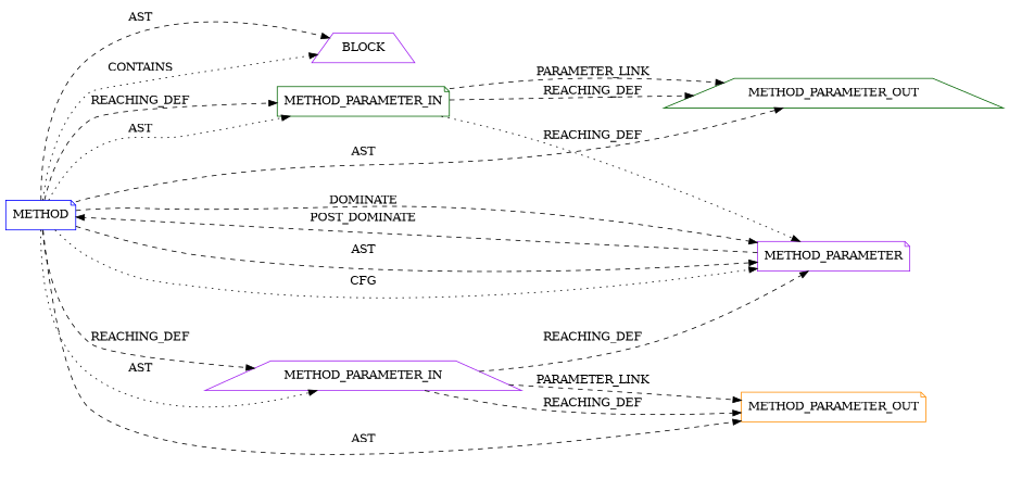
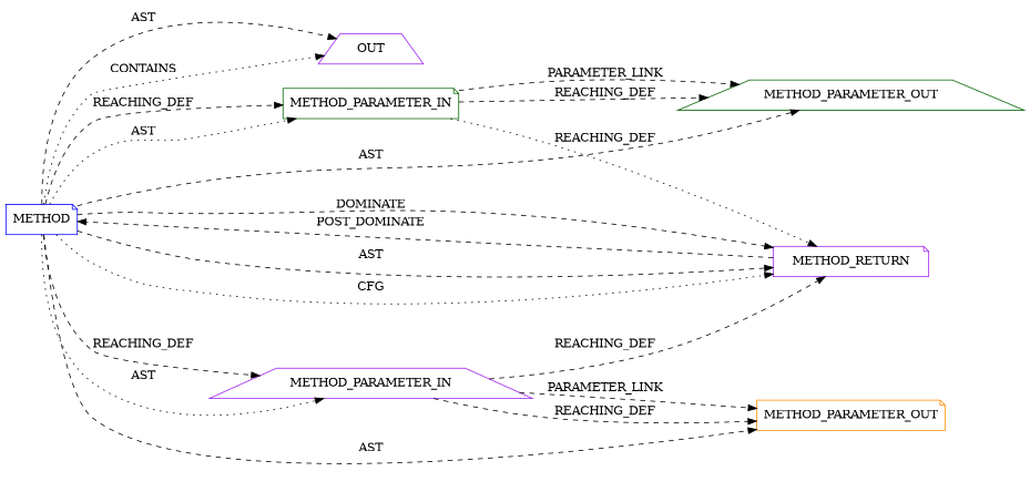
  digraph {
    rankdir=LR
    node [CODE="<empty>" ORDER=1 TYPE_FULL_NAME=ANY color=purple shape=note EVALUATION_STRATEGY=BY_VALUE IS_VARIADIC=false]
    edge [style=dashed]
-   n1 [ARGUMENT_INDEX=1 label=BLOCK shape=trapezium EVALUATION_STRATEGY="" IS_VARIADIC=""]
+   n1 [ARGUMENT_INDEX=1 label=OUT shape=trapezium EVALUATION_STRATEGY="" IS_VARIADIC=""]
    n2 [CODE=p1 INDEX=1 NAME=p1 color=darkgreen label=METHOD_PARAMETER_IN]
    n3 [CODE=p1 INDEX=1 NAME=p1 color=darkgreen label=METHOD_PARAMETER_OUT shape=trapezium]
-   n4 [CODE=RET ORDER=2 label=METHOD_PARAMETER IS_VARIADIC=""]
+   n4 [CODE=RET ORDER=2 label=METHOD_RETURN IS_VARIADIC=""]
    n5 [AST_PARENT_FULL_NAME="<global>" AST_PARENT_TYPE=NAMESPACE_BLOCK FILENAME="<empty>" FULL_NAME=EC_KEY_set_group IS_EXTERNAL=true NAME=EC_KEY_set_group ORDER=0 color=blue label=METHOD TYPE_FULL_NAME="" EVALUATION_STRATEGY="" IS_VARIADIC=""]
    n6 [CODE=p2 INDEX=2 NAME=p2 ORDER=2 label=METHOD_PARAMETER_IN shape=trapezium]
    n7 [CODE=p2 INDEX=2 NAME=p2 ORDER=2 color=darkorange label=METHOD_PARAMETER_OUT]
    n2 -> n3 [label=PARAMETER_LINK]
    n2 -> n3 [VARIABLE=p1 label=REACHING_DEF]
    n2 -> n4 [VARIABLE=p1 label=REACHING_DEF style=dotted]
    n4 -> n5 [label=POST_DOMINATE]
    n5 -> n1 [label=AST]
    n5 -> n1 [label=CONTAINS style=dotted]
    n5 -> n2 [label=REACHING_DEF]
    n5 -> n2 [label=AST style=dotted]
    n5 -> n3 [label=AST]
    n5 -> n4 [label=AST]
    n5 -> n4 [label=CFG style=dotted]
    n5 -> n4 [label=DOMINATE]
    n5 -> n6 [label=AST style=dotted]
    n5 -> n6 [label=REACHING_DEF]
    n5 -> n7 [label=AST]
    n6 -> n4 [VARIABLE=p2 label=REACHING_DEF]
    n6 -> n7 [label=PARAMETER_LINK]
    n6 -> n7 [VARIABLE=p2 label=REACHING_DEF]
  }
